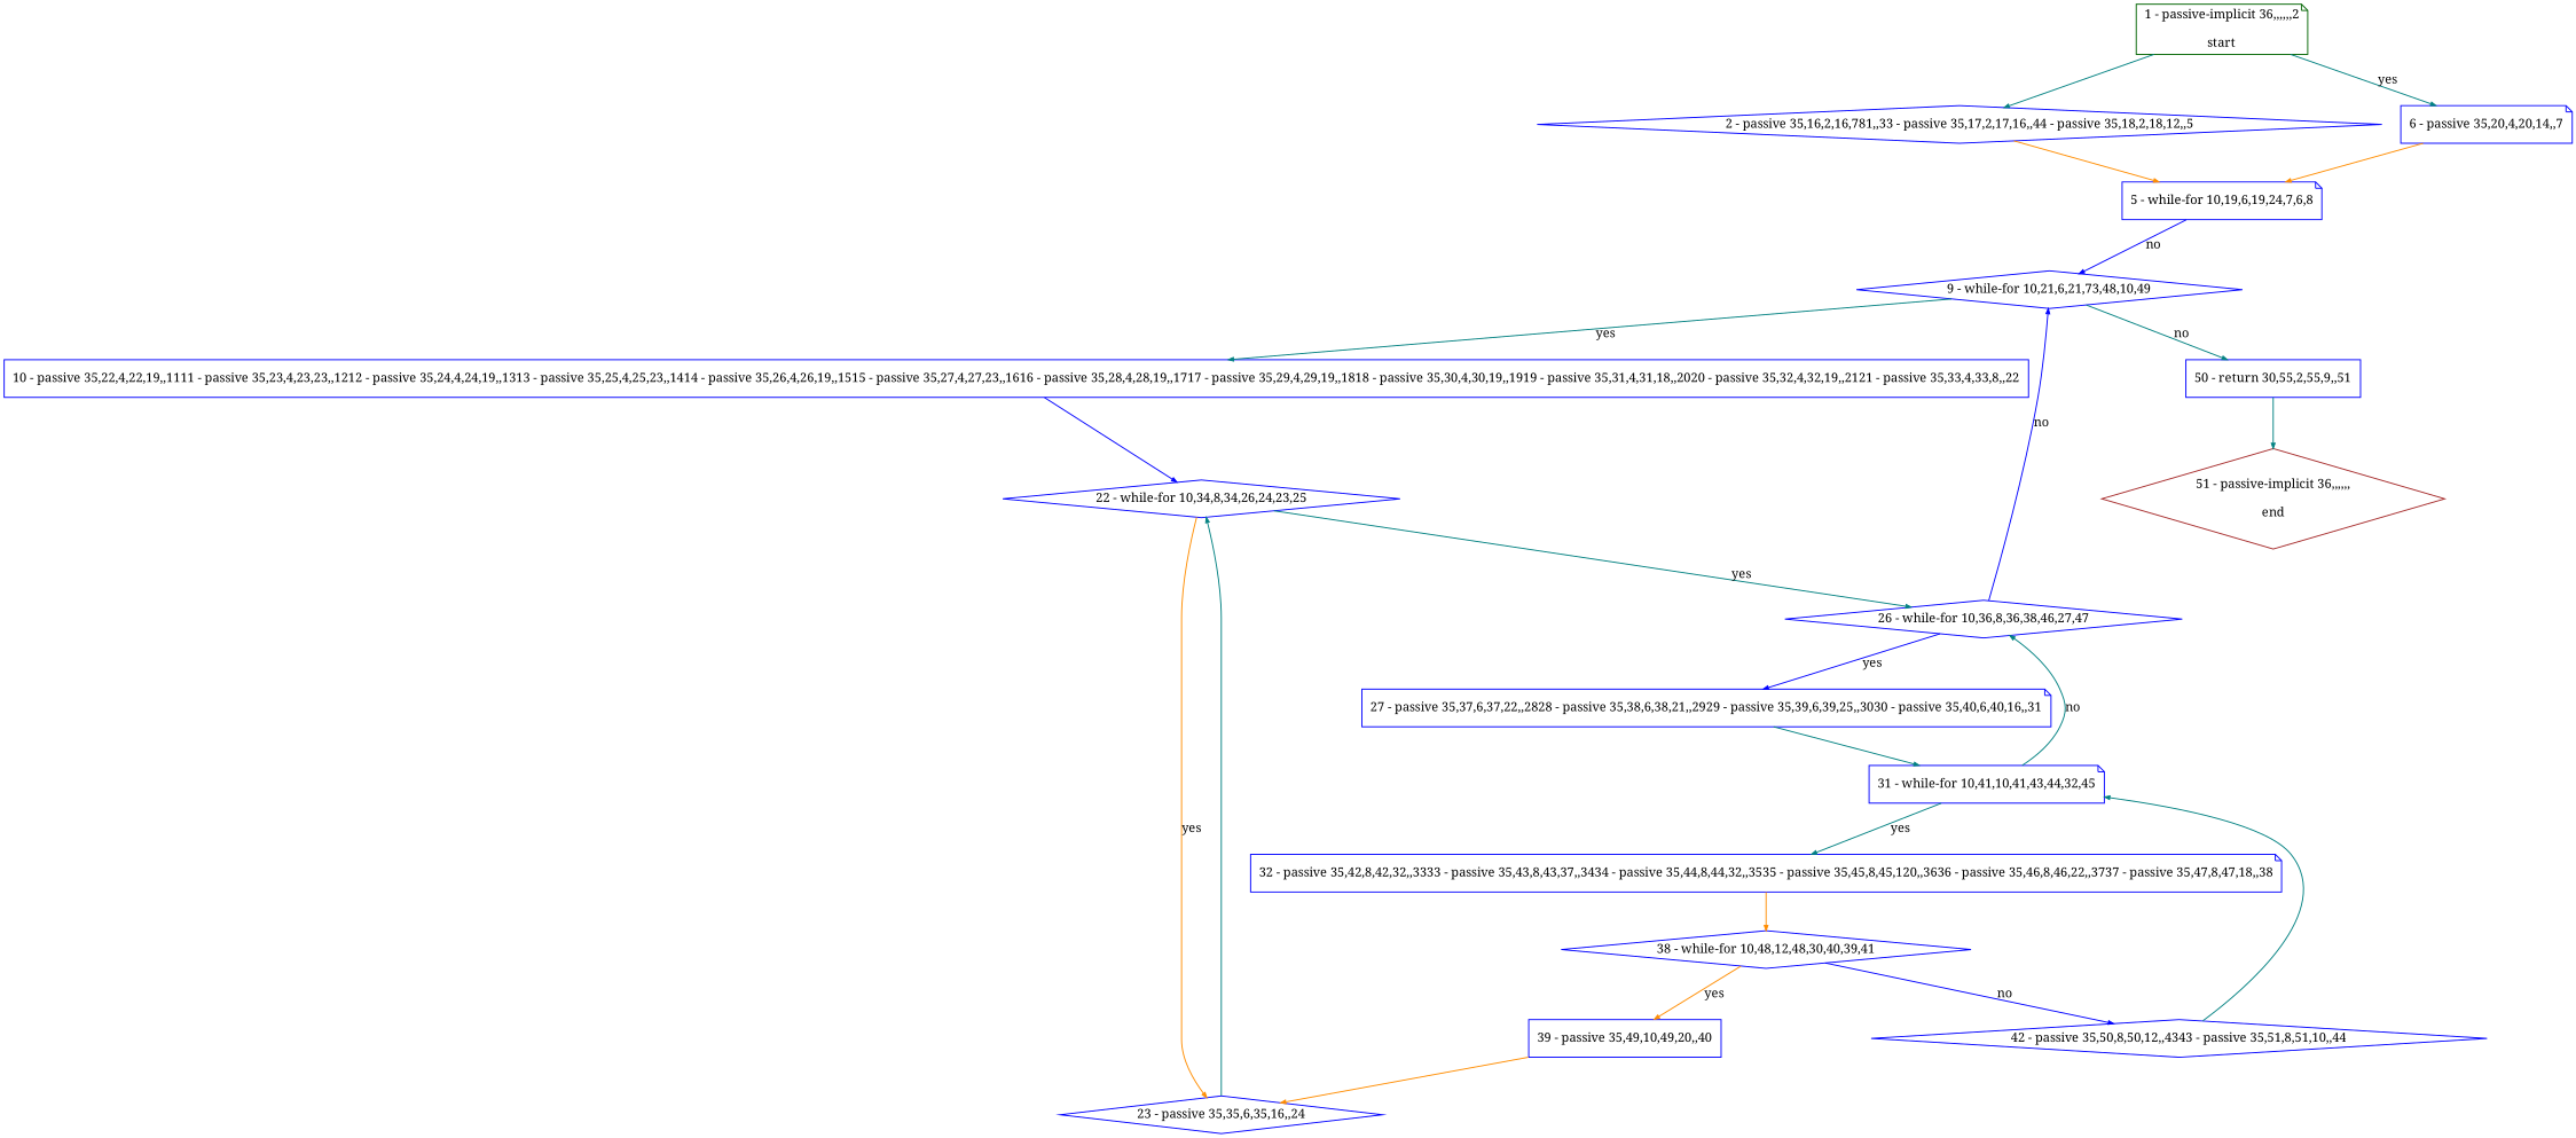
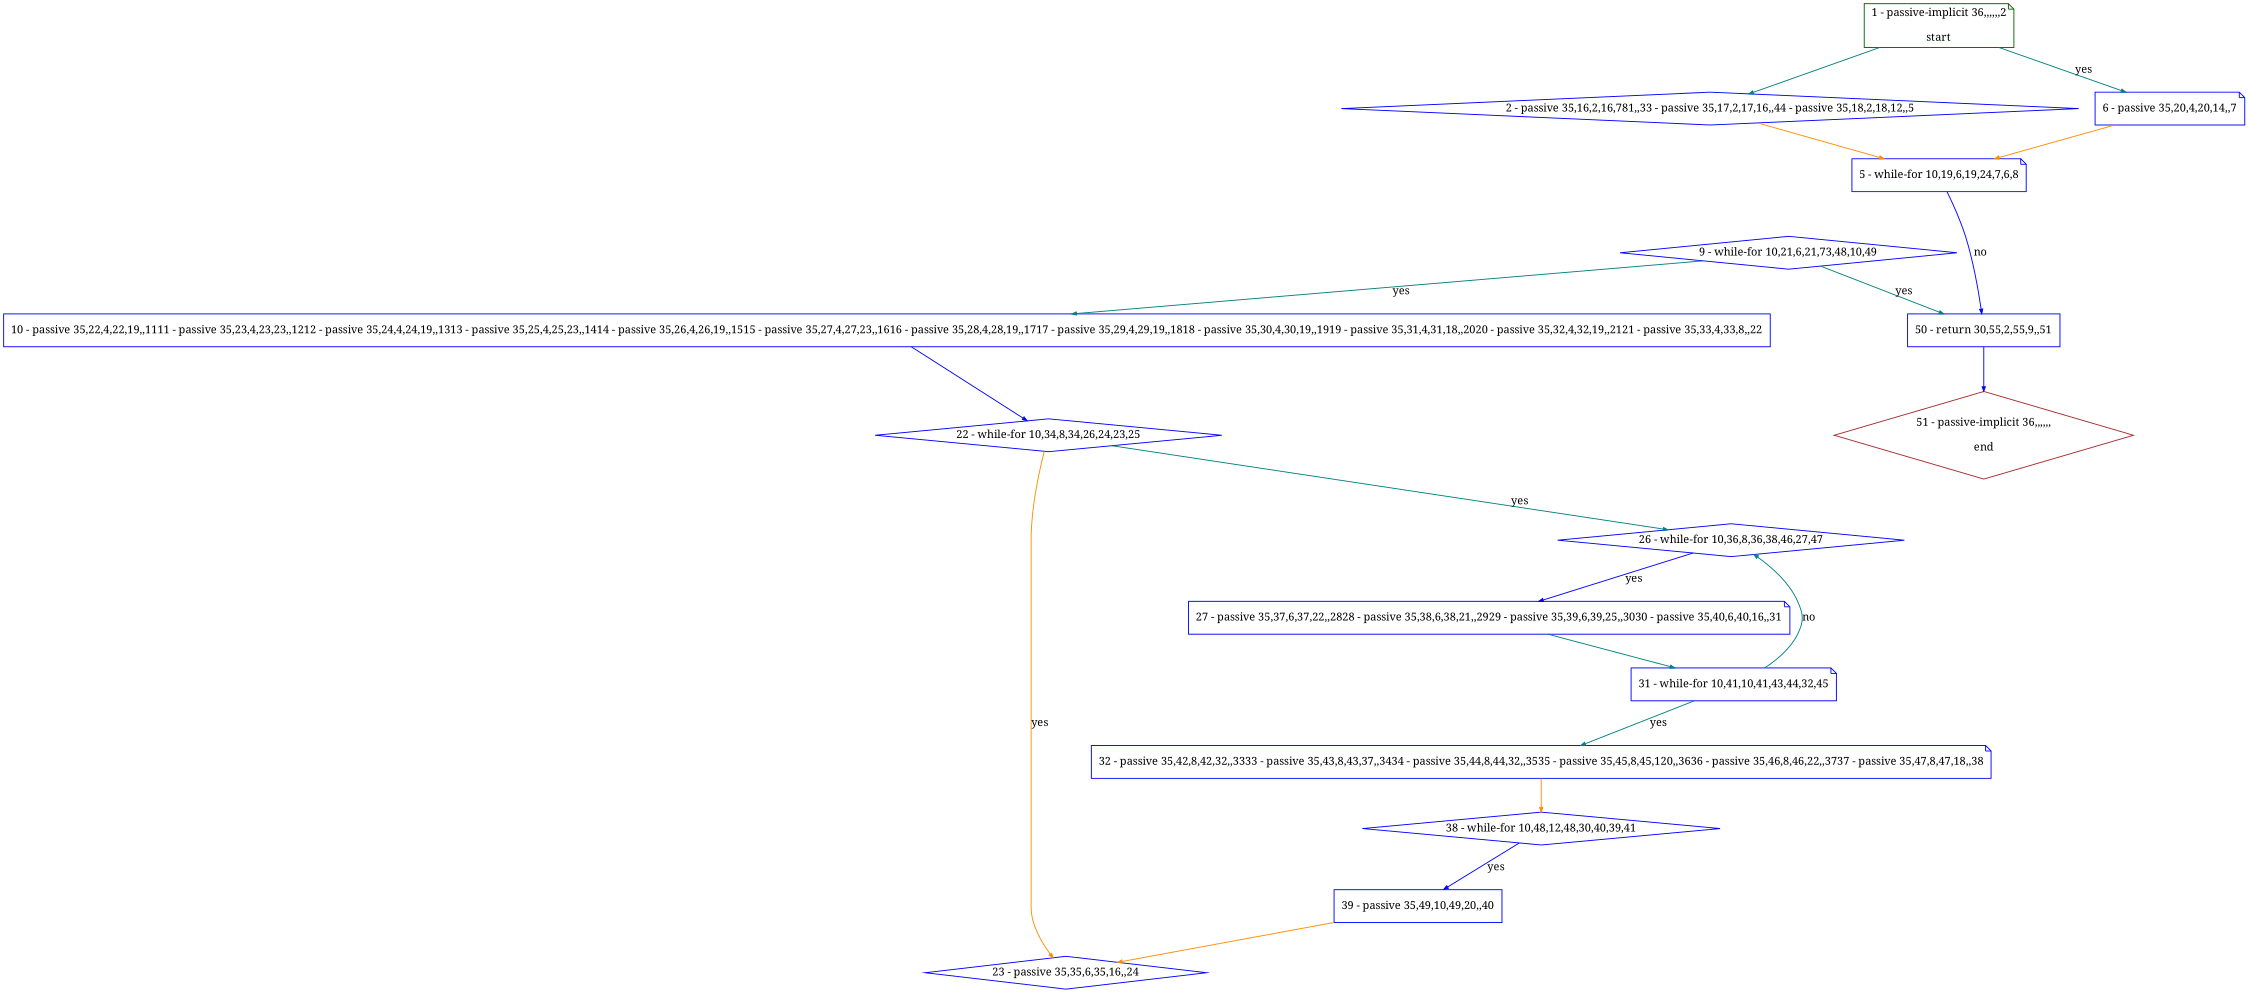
  digraph {
    bgcolor=white
    compound=true
    fillcolor="#FFFFCC"
    fontname="Noto Serif"
    fontsize=12
    pack=true
    packmode=clust
    style="rounded,filled"
    node [color="#0000ff" compound=true fillcolor="#ffffff" fixedsize=false fontname="Noto Serif" fontsize=12 node_initialized=no shape=diamond style=filled]
    edge [arrowhead=normal arrowsize=0.5 arrowtail=none color=teal compound=true dir=forward fontcolor=black fontname="Noto Serif" fontsize=12]
    n1 [label="2 - passive 35,16,2,16,781,,33 - passive 35,17,2,17,16,,44 - passive 35,18,2,18,12,,5"]
    n2 [label="5 - while-for 10,19,6,19,24,7,6,8" shape=note]
    n3 [label="9 - while-for 10,21,6,21,73,48,10,49"]
    n4 [color="#006400" label="1 - passive-implicit 36,,,,,,2\n\nstart" shape=note]
    n5 [label="6 - passive 35,20,4,20,14,,7" shape=note]
    n6 [label="10 - passive 35,22,4,22,19,,1111 - passive 35,23,4,23,23,,1212 - passive 35,24,4,24,19,,1313 - passive 35,25,4,25,23,,1414 - passive 35,26,4,26,19,,1515 - passive 35,27,4,27,23,,1616 - passive 35,28,4,28,19,,1717 - passive 35,29,4,29,19,,1818 - passive 35,30,4,30,19,,1919 - passive 35,31,4,31,18,,2020 - passive 35,32,4,32,19,,2121 - passive 35,33,4,33,8,,22" shape=box]
    n7 [label="50 - return 30,55,2,55,9,,51" shape=box]
    n8 [label="22 - while-for 10,34,8,34,26,24,23,25"]
    n9 [color="#a52a2a" label="51 - passive-implicit 36,,,,,,\n\nend"]
    n10 [label="23 - passive 35,35,6,35,16,,24"]
    n11 [label="26 - while-for 10,36,8,36,38,46,27,47"]
    n12 [label="27 - passive 35,37,6,37,22,,2828 - passive 35,38,6,38,21,,2929 - passive 35,39,6,39,25,,3030 - passive 35,40,6,40,16,,31" shape=note]
    n13 [label="31 - while-for 10,41,10,41,43,44,32,45" shape=note]
    n14 [label="32 - passive 35,42,8,42,32,,3333 - passive 35,43,8,43,37,,3434 - passive 35,44,8,44,32,,3535 - passive 35,45,8,45,120,,3636 - passive 35,46,8,46,22,,3737 - passive 35,47,8,47,18,,38" shape=note]
    n15 [label="38 - while-for 10,48,12,48,30,40,39,41"]
    n16 [label="39 - passive 35,49,10,49,20,,40" shape=box]
-   n17 [label="42 - passive 35,50,8,50,12,,4343 - passive 35,51,8,51,10,,44"]
    n1 -> n2 [color=darkorange]
-   n2 -> n3 [color=blue label=no]
+   n2 -> n7 [color=blue label=no]
    n3 -> n6 [label=yes]
-   n3 -> n7 [label=no]
+   n3 -> n7 [label=yes]
    n4 -> n1
    n4 -> n5 [label=yes]
    n5 -> n2 [color=darkorange]
    n6 -> n8 [color=blue]
-   n7 -> n9
+   n7 -> n9 [color=blue]
    n8 -> n10 [color=darkorange label=yes]
    n8 -> n11 [label=yes]
-   n10 -> n8
-   n11 -> n3 [color=blue label=no]
    n11 -> n12 [color=blue label=yes]
    n12 -> n13
    n13 -> n11 [label=no]
    n13 -> n14 [label=yes]
    n14 -> n15 [color=darkorange]
-   n15 -> n16 [color=darkorange label=yes]
-   n15 -> n17 [color=blue label=no]
+   n15 -> n16 [color=blue label=yes]
    n16 -> n10 [color=darkorange]
-   n17 -> n13
  }
